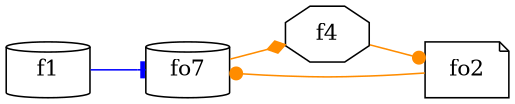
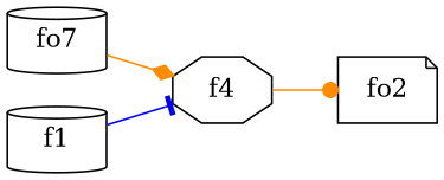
  strict digraph {
    fontname="DejaVu Serif"
    rankdir=LR
    node [fontname="DejaVu Serif" shape=cylinder]
    edge [arrowhead=dot color=darkorange fontname="DejaVu Serif" weight=2]
    n1 [label=fo7]
    f1
    n3 [label=f4 shape=octagon]
    fo2 [shape=note]
    n1 -> n3 [arrowhead=diamond]
-   f1 -> n1 [arrowhead=tee color=blue]
+   f1 -> n3 [arrowhead=tee color=blue]
    n3 -> fo2
-   fo2 -> n1
  }
